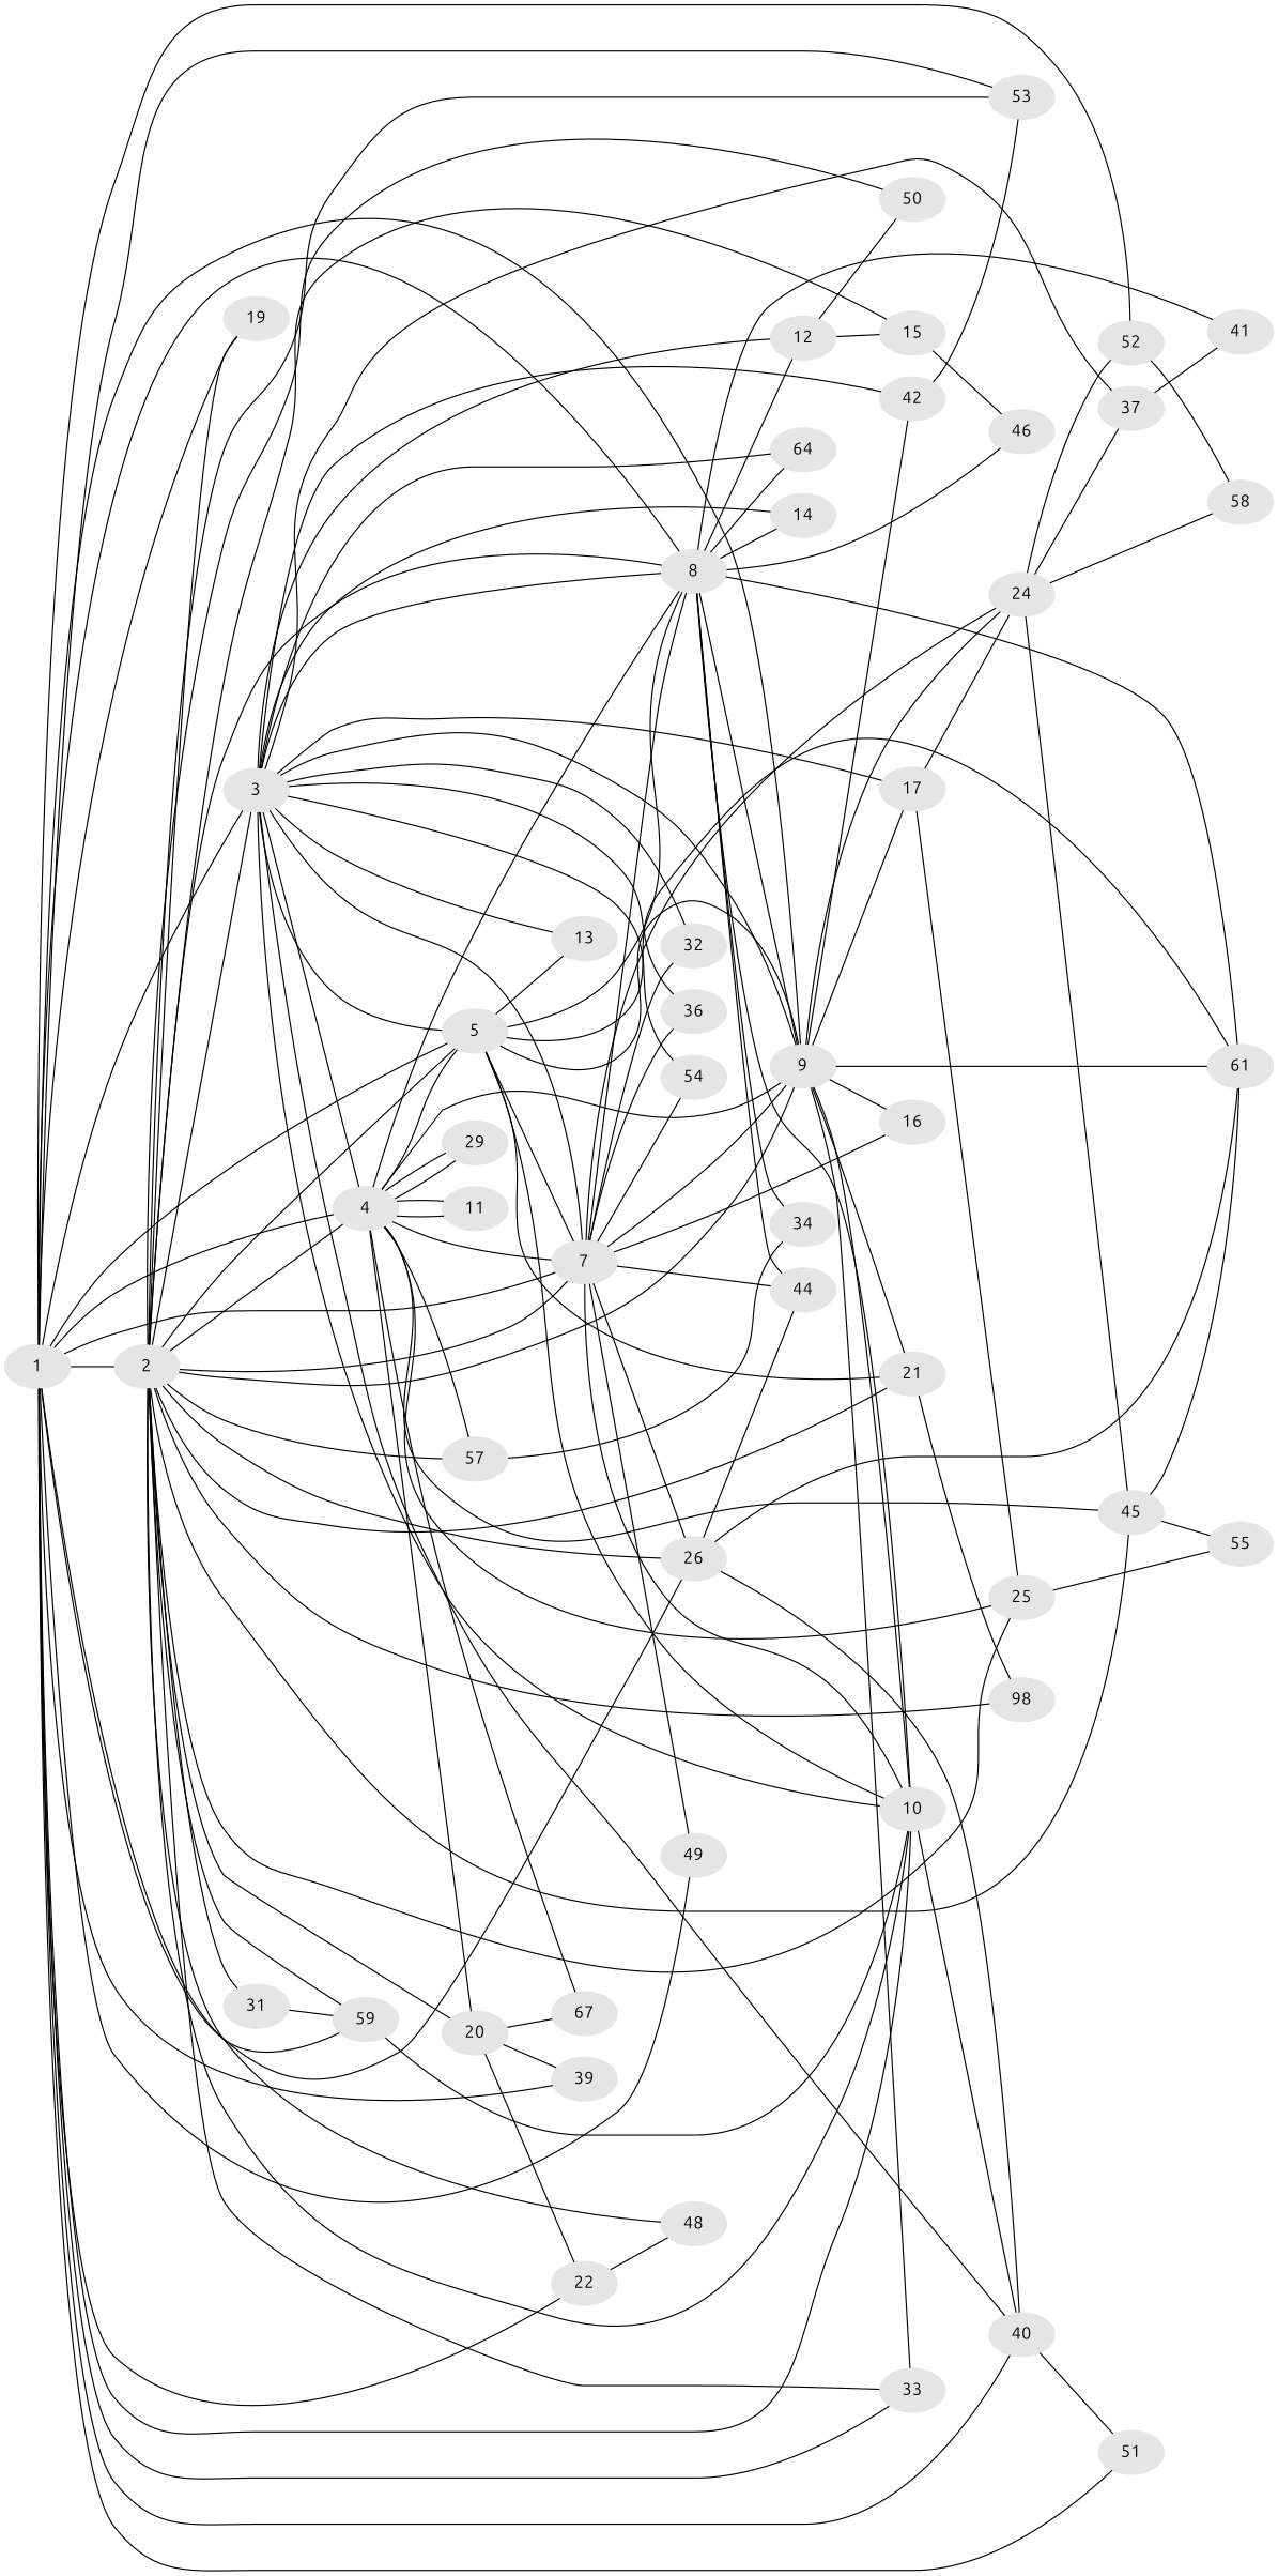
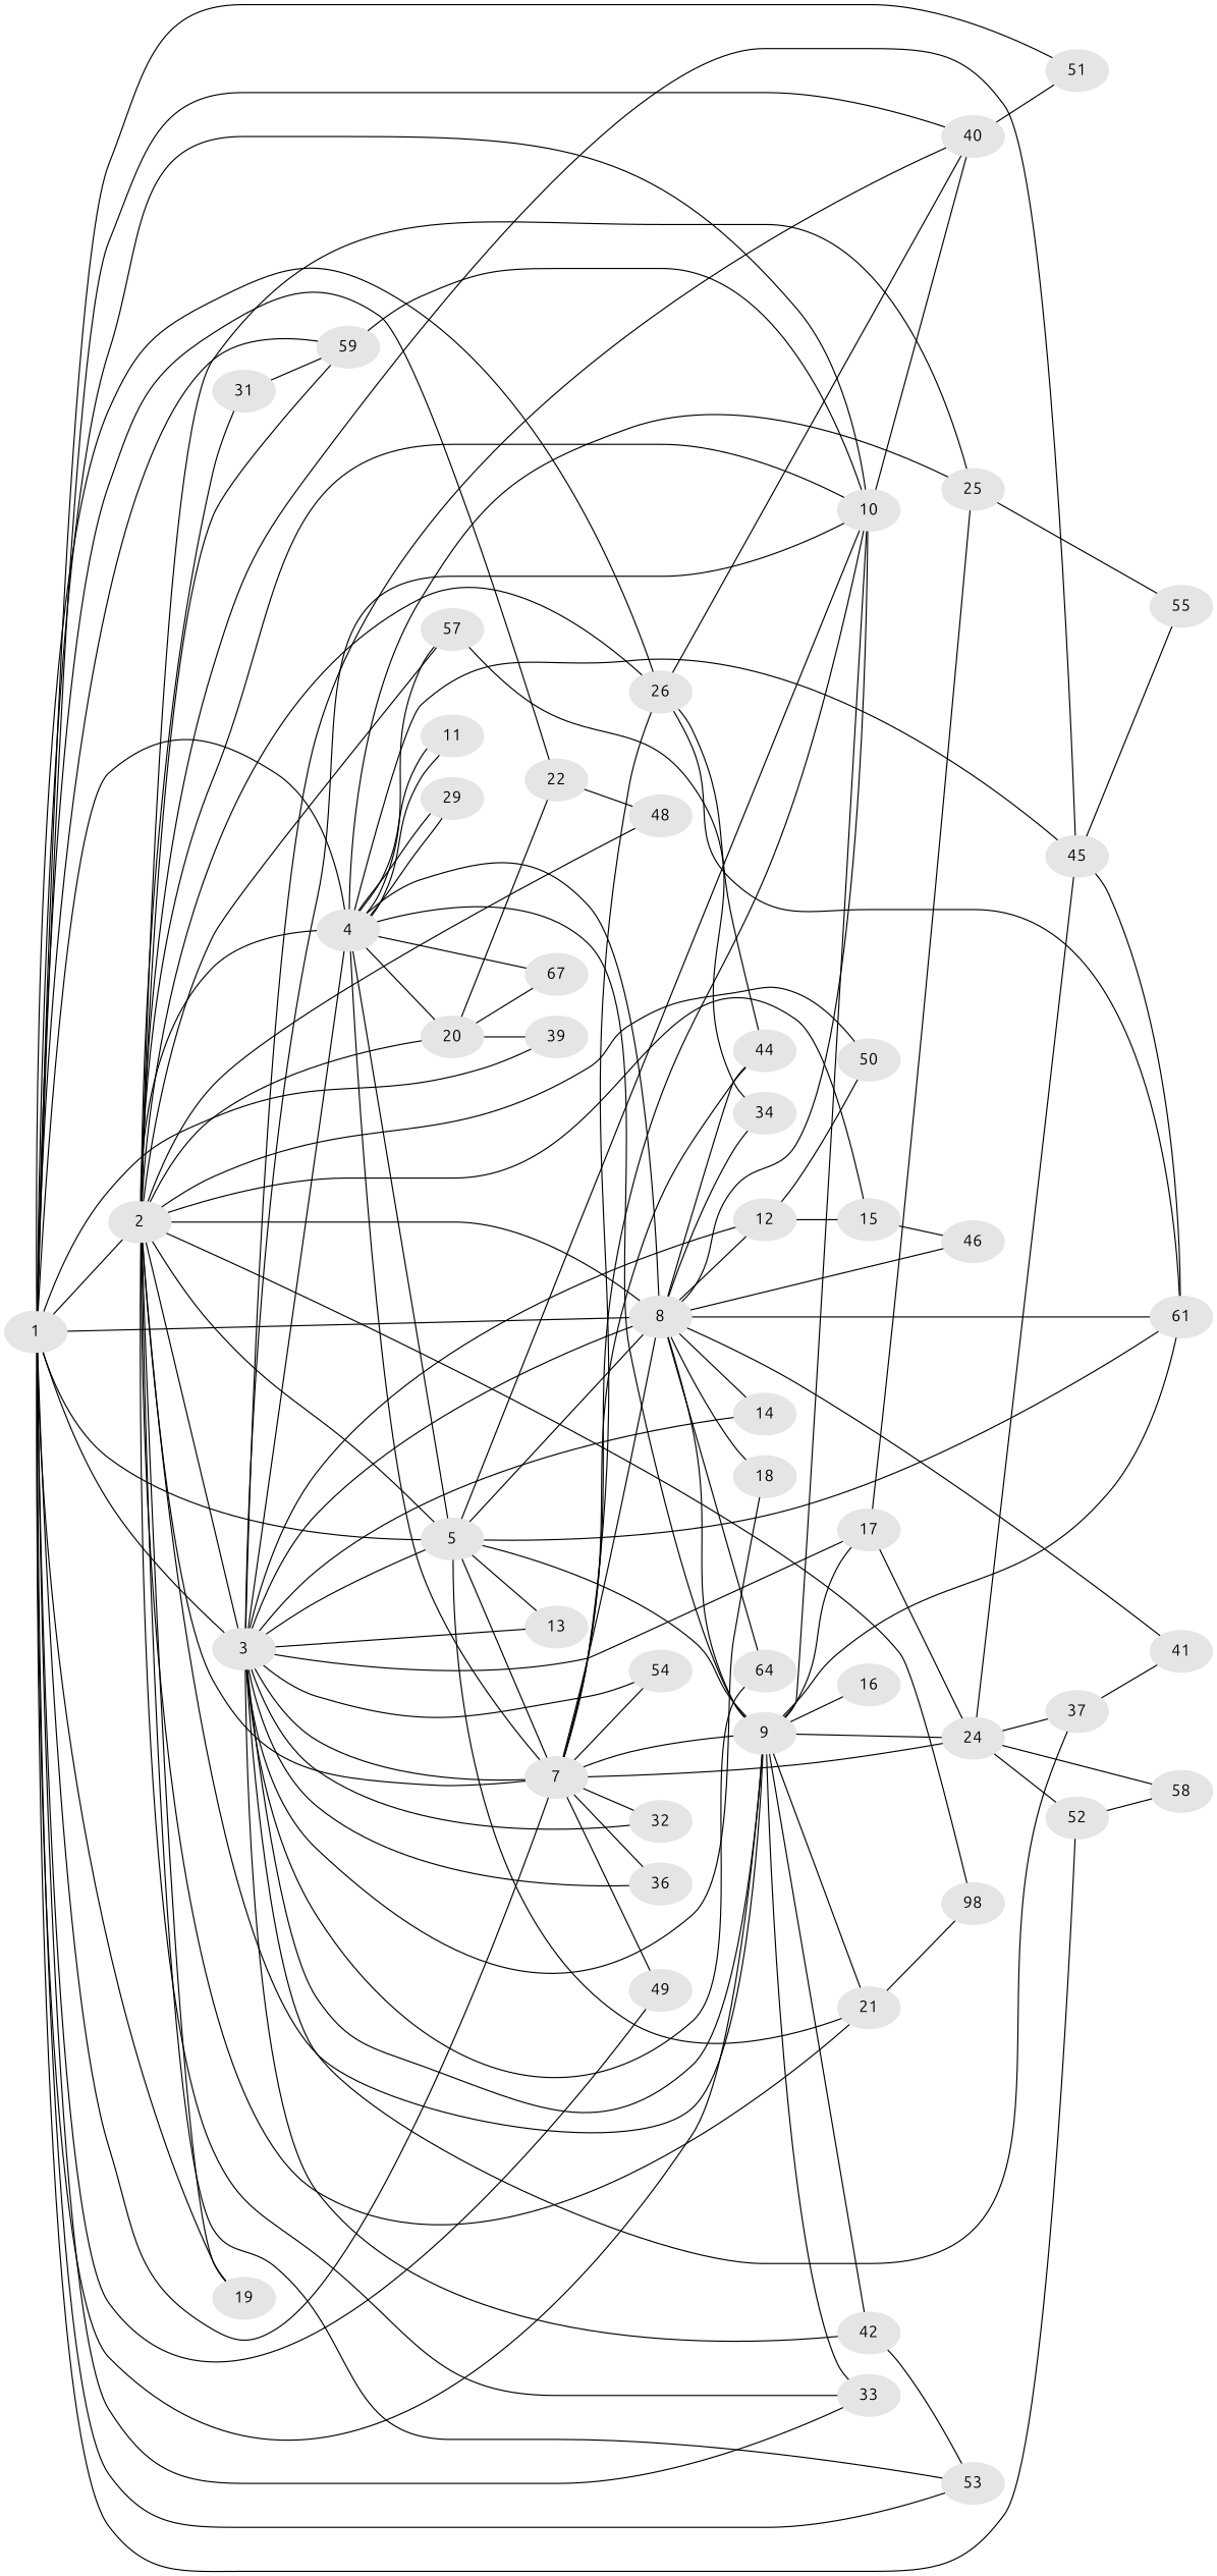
  graph {
    fontname=Ubuntu
    rankdir=LR
    node [color=gray90 fontname=Ubuntu style=filled]
    edge [fontname=Ubuntu]
    2 [super="+6+76+43"]
    3
    4
    5
    7 [super="+30+74+56+23+28"]
    8
    9
    10
    19
    26
    33 [super="+47+68"]
    53
    59
    15
    20
    21 [super="+72"]
    25
    n18 [label=57]
    31
    n20 [label=98]
    45 [super="+71"]
    48
    50
    1
    22
    39
    40 [super="+69+60"]
    49
    51
    52
    12
    13
    14
    17 [super="+35+63"]
+   18
    32
    36
    37
    42
    54
    64
    11
    29
    67
    61 [super="+65+62"]
    16
    24
    44 [super="+66"]
    34
    41
    46
    58
    55
    2 -- 3 [weight=2]
    2 -- 4 [weight=3]
    2 -- 5 [weight=2]
    2 -- 7 [weight=4]
    2 -- 8 [weight=4]
    2 -- 9 [weight=2]
    2 -- 10 [weight=2]
    2 -- 19
    2 -- 26
    2 -- 33 [weight=2]
    2 -- 53
    2 -- 59
    2 -- 15
    2 -- 20
    2 -- 21
    2 -- 25
    2 -- n18
    2 -- 31 [weight=2]
    2 -- n20
    2 -- 45
    2 -- 48
    2 -- 50
    3 -- 4
    3 -- 5
    3 -- 7
    3 -- 8
    3 -- 9
    3 -- 10
    3 -- 40
    3 -- 12
    3 -- 13
    3 -- 14
    3 -- 17 [weight=2]
+   3 -- 18
    3 -- 32
    3 -- 36
    3 -- 37
    3 -- 42
    3 -- 54
    3 -- 64
    4 -- 5
    4 -- 7 [weight=2]
    4 -- 8
    4 -- 9
    4 -- 20
    4 -- 25
    4 -- n18
    4 -- 45
    4 -- 11
    4 -- 11
    4 -- 29
    4 -- 29
    4 -- 67
    5 -- 7
    5 -- 8
    5 -- 9
    5 -- 10
    5 -- 21
    5 -- 13
    5 -- 61
    7 -- 8
    7 -- 9
    7 -- 10
    7 -- 26
    7 -- 49
    7 -- 32
    7 -- 36
    7 -- 54
-   7 -- 16
    7 -- 24
    7 -- 44
    8 -- 9
    8 -- 10
    8 -- 12
    8 -- 14
+   8 -- 18
    8 -- 64
    8 -- 61
    8 -- 44
    8 -- 34
    8 -- 41
    8 -- 46
    9 -- 10
    9 -- 33
    9 -- 21
    9 -- 17
    9 -- 42
    9 -- 61
    9 -- 16
    9 -- 24
    10 -- 40
    26 -- 40
    26 -- 61
    26 -- 44
    59 -- 10
    15 -- 46
    20 -- 22
    20 -- 39
    20 -- 67
    21 -- n20
    25 -- 55
    n18 -- 34
    31 -- 59
    45 -- 61
    45 -- 55
    1 -- 2 [weight=2]
    1 -- 3
    1 -- 4
    1 -- 5
    1 -- 7
    1 -- 8
    1 -- 9
    1 -- 10
    1 -- 19
    1 -- 26
    1 -- 33
    1 -- 53
    1 -- 59
    1 -- 22
    1 -- 39
    1 -- 40
    1 -- 49
    1 -- 51
    1 -- 52
    22 -- 48
    40 -- 51
    52 -- 58
    12 -- 15
    12 -- 50
    17 -- 25
    17 -- 24
    37 -- 41
    42 -- 53
    24 -- 45
    24 -- 52
    24 -- 37
    24 -- 58
  }
